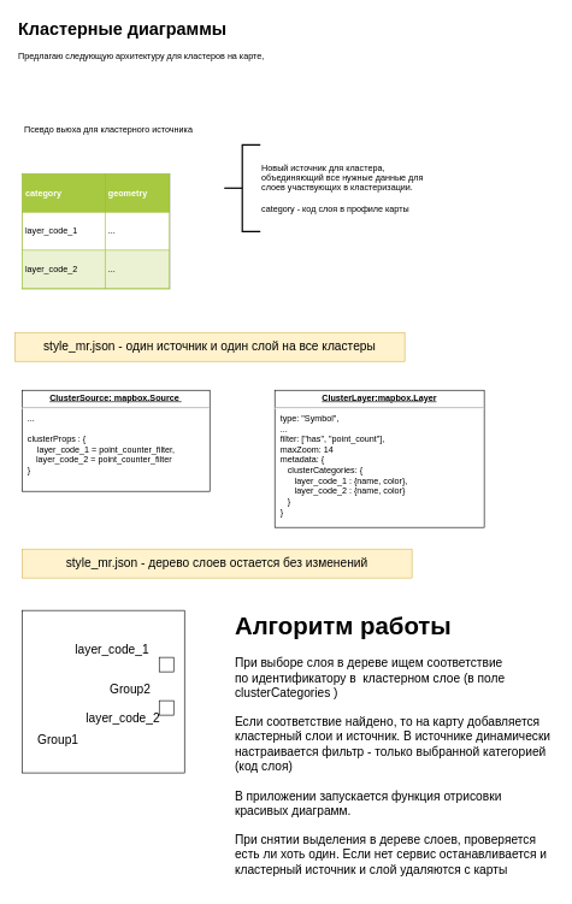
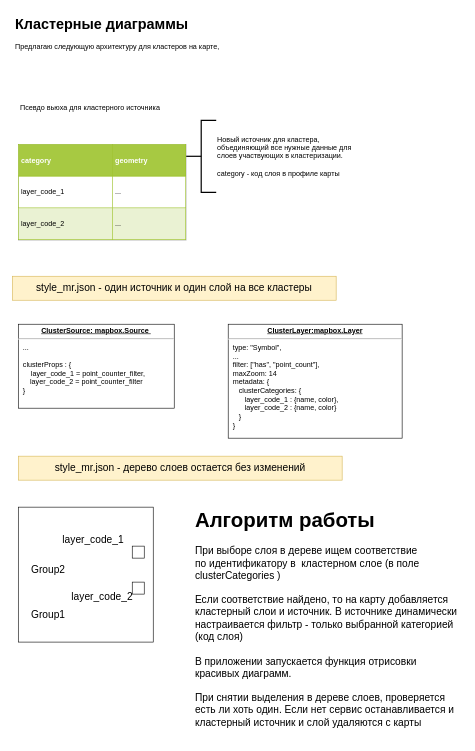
  <mxCell id="0" />
  <mxCell id="1" parent="0" />
- <mxCell id="2" value="&lt;table border=&quot;1&quot; width=&quot;100%&quot; cellpadding=&quot;4&quot; style=&quot;width: 100% ; height: 100% ; border-collapse: collapse&quot;&gt;&lt;tbody&gt;&lt;tr style=&quot;background-color: #a7c942 ; color: #ffffff ; border: 1px solid #98bf21&quot;&gt;&lt;th align=&quot;left&quot;&gt;category&lt;/th&gt;&lt;th align=&quot;left&quot;&gt;geometry&lt;/th&gt;&lt;/tr&gt;&lt;tr style=&quot;border: 1px solid #98bf21&quot;&gt;&lt;td&gt;layer_code_1&lt;/td&gt;&lt;td&gt;...&lt;/td&gt;&lt;/tr&gt;&lt;tr style=&quot;background-color: #eaf2d3 ; border: 1px solid #98bf21&quot;&gt;&lt;td&gt;layer_code_2&lt;/td&gt;&lt;td&gt;...&lt;/td&gt;&lt;/tr&gt;&lt;/tbody&gt;&lt;/table&gt;" style="text;html=1;strokeColor=#c0c0c0;fillColor=#ffffff;overflow=fill;rounded=0;" vertex="1" parent="1"><mxGeometry x="30" y="240" width="205" height="160" as="geometry" /></mxCell>
+ <mxCell id="2" value="&lt;table border=&quot;1&quot; width=&quot;100%&quot; cellpadding=&quot;4&quot; style=&quot;width: 100% ; height: 100% ; border-collapse: collapse&quot;&gt;&lt;tbody&gt;&lt;tr style=&quot;background-color: #a7c942 ; color: #ffffff ; border: 1px solid #98bf21&quot;&gt;&lt;th align=&quot;left&quot;&gt;category&lt;/th&gt;&lt;th align=&quot;left&quot;&gt;geometry&lt;/th&gt;&lt;/tr&gt;&lt;tr style=&quot;border: 1px solid #98bf21&quot;&gt;&lt;td&gt;layer_code_1&lt;/td&gt;&lt;td&gt;...&lt;/td&gt;&lt;/tr&gt;&lt;tr style=&quot;background-color: #eaf2d3 ; border: 1px solid #98bf21&quot;&gt;&lt;td&gt;layer_code_2&lt;/td&gt;&lt;td&gt;...&lt;/td&gt;&lt;/tr&gt;&lt;/tbody&gt;&lt;/table&gt;" style="text;html=1;strokeColor=#c0c0c0;fillColor=#ffffff;overflow=fill;rounded=0;" vertex="1" parent="1"><mxGeometry x="30" y="240" width="280" height="160" as="geometry" /></mxCell>
  <mxCell id="3" value="Новый источник для кластера,&lt;br&gt;объединяющий все нужные данные для&amp;nbsp;&lt;br&gt;слоев участвующих в кластеризации.&lt;br&gt;&lt;br&gt;category - код слоя в профиле карты" style="strokeWidth=2;html=1;shape=mxgraph.flowchart.annotation_2;align=left;labelPosition=right;pointerEvents=1;" vertex="1" parent="1"><mxGeometry x="310" y="200" width="50" height="120" as="geometry" /></mxCell>
  <mxCell id="4" value="&lt;h1&gt;Кластерные диаграммы&lt;/h1&gt;&lt;div&gt;Предлагаю следующую архитектуру для кластеров на карте,&lt;/div&gt;" style="text;html=1;strokeColor=none;fillColor=none;spacing=5;spacingTop=-20;whiteSpace=wrap;overflow=hidden;rounded=0;" vertex="1" parent="1"><mxGeometry x="20" y="20" width="350" height="120" as="geometry" /></mxCell>
  <mxCell id="5" value="Псевдо вьюха для кластерного источника" style="text;html=1;strokeColor=none;fillColor=none;align=center;verticalAlign=middle;whiteSpace=wrap;rounded=0;" vertex="1" parent="1"><mxGeometry x="30" y="165" width="240" height="30" as="geometry" /></mxCell>
  <mxCell id="6" value="&lt;p style=&quot;margin: 0px ; margin-top: 4px ; text-align: center ; text-decoration: underline&quot;&gt;&lt;b&gt;ClusterSource: mapbox.Source&amp;nbsp;&lt;/b&gt;&lt;/p&gt;&lt;hr&gt;&lt;p style=&quot;margin: 0px ; margin-left: 8px&quot;&gt;...&lt;/p&gt;&lt;p style=&quot;margin: 0px ; margin-left: 8px&quot;&gt;&lt;br&gt;&lt;/p&gt;&lt;p style=&quot;margin: 0px ; margin-left: 8px&quot;&gt;clusterProps : {&lt;/p&gt;&lt;p style=&quot;margin: 0px ; margin-left: 8px&quot;&gt;&amp;nbsp; &amp;nbsp; layer_code_1 = point_counter_filter,&lt;br&gt;&lt;/p&gt;&amp;nbsp; &amp;nbsp; &amp;nbsp; layer_code_2 = point_counter_filter&lt;p style=&quot;margin: 0px ; margin-left: 8px&quot;&gt;}&lt;br&gt;&lt;/p&gt;" style="verticalAlign=top;align=left;overflow=fill;fontSize=12;fontFamily=Helvetica;html=1;" vertex="1" parent="1"><mxGeometry x="30" y="540" width="260" height="140" as="geometry" /></mxCell>
  <mxCell id="7" value="&lt;p style=&quot;margin: 0px ; margin-top: 4px ; text-align: center ; text-decoration: underline&quot;&gt;&lt;b&gt;ClusterLayer:mapbox.Layer&lt;/b&gt;&lt;/p&gt;&lt;hr&gt;&lt;p style=&quot;margin: 0px ; margin-left: 8px&quot;&gt;type: &quot;Symbol&quot;,&lt;/p&gt;&lt;p style=&quot;margin: 0px ; margin-left: 8px&quot;&gt;...&lt;/p&gt;&lt;p style=&quot;margin: 0px ; margin-left: 8px&quot;&gt;&lt;span style=&quot;white-space: pre-wrap&quot;&gt;filter: [&lt;/span&gt;&lt;span style=&quot;white-space: pre-wrap&quot;&gt;&quot;has&quot;, &quot;point_count&quot;],&lt;/span&gt;&lt;/p&gt;&lt;p style=&quot;margin: 0px ; margin-left: 8px&quot;&gt;&lt;span style=&quot;white-space: pre-wrap&quot;&gt;maxZoom: 14&lt;/span&gt;&lt;/p&gt;&lt;p style=&quot;margin: 0px ; margin-left: 8px&quot;&gt;metadata: {&lt;/p&gt;&lt;p style=&quot;margin: 0px ; margin-left: 8px&quot;&gt;&amp;nbsp; &amp;nbsp;clusterCategories: {&lt;/p&gt;&lt;p style=&quot;margin: 0px ; margin-left: 8px&quot;&gt;&amp;nbsp; &amp;nbsp; &amp;nbsp; layer_code_1 : {name, color},&lt;/p&gt;&lt;p style=&quot;margin: 0px ; margin-left: 8px&quot;&gt;&amp;nbsp; &amp;nbsp; &amp;nbsp; layer_code_2 : {name, color}&lt;br&gt;&lt;/p&gt;&lt;p style=&quot;margin: 0px ; margin-left: 8px&quot;&gt;&amp;nbsp; &amp;nbsp;}&lt;/p&gt;&lt;p style=&quot;margin: 0px ; margin-left: 8px&quot;&gt;}&lt;/p&gt;" style="verticalAlign=top;align=left;overflow=fill;fontSize=12;fontFamily=Helvetica;html=1;" vertex="1" parent="1"><mxGeometry x="380" y="540" width="290" height="190" as="geometry" /></mxCell>
  <mxCell id="8" value="style_mr.json - один источник и один слой на все кластеры" style="text;html=1;strokeColor=#d6b656;fillColor=#fff2cc;align=center;verticalAlign=middle;whiteSpace=wrap;rounded=0;fontSize=17;" vertex="1" parent="1"><mxGeometry x="20" y="460" width="540" height="40" as="geometry" /></mxCell>
  <mxCell id="9" value="" style="whiteSpace=wrap;html=1;aspect=fixed;fontSize=17;" vertex="1" parent="1"><mxGeometry x="30" y="845" width="225" height="225" as="geometry" /></mxCell>
  <mxCell id="10" value="Group1" style="text;html=1;strokeColor=none;fillColor=none;align=center;verticalAlign=middle;whiteSpace=wrap;rounded=0;fontSize=17;" vertex="1" parent="1"><mxGeometry x="60" y="1015" width="40" height="20" as="geometry" /></mxCell>
- <mxCell id="11" value="Group2" style="text;html=1;strokeColor=none;fillColor=none;align=center;verticalAlign=middle;whiteSpace=wrap;rounded=0;fontSize=17;" vertex="1" parent="1"><mxGeometry x="160" y="945" width="40" height="20" as="geometry" /></mxCell>
+ <mxCell id="11" value="Group2" style="text;html=1;strokeColor=none;fillColor=none;align=center;verticalAlign=middle;whiteSpace=wrap;rounded=0;fontSize=17;" vertex="1" parent="1"><mxGeometry x="60" y="940" width="40" height="20" as="geometry" /></mxCell>
  <mxCell id="12" value="style_mr.json - дерево слоев остается без изменений" style="text;html=1;strokeColor=#d6b656;fillColor=#fff2cc;align=center;verticalAlign=middle;whiteSpace=wrap;rounded=0;fontSize=17;" vertex="1" parent="1"><mxGeometry x="30" y="760" width="540" height="40" as="geometry" /></mxCell>
  <mxCell id="13" value="" style="whiteSpace=wrap;html=1;aspect=fixed;fontSize=17;" vertex="1" parent="1"><mxGeometry x="220" y="910" width="20" height="20" as="geometry" /></mxCell>
  <mxCell id="14" value="layer_code_1" style="text;html=1;strokeColor=none;fillColor=none;align=center;verticalAlign=middle;whiteSpace=wrap;rounded=0;fontSize=17;" vertex="1" parent="1"><mxGeometry x="135" y="890" width="40" height="20" as="geometry" /></mxCell>
  <mxCell id="15" value="layer_code_2" style="text;html=1;strokeColor=none;fillColor=none;align=center;verticalAlign=middle;whiteSpace=wrap;rounded=0;fontSize=17;" vertex="1" parent="1"><mxGeometry x="150" y="985" width="40" height="20" as="geometry" /></mxCell>
  <mxCell id="16" value="" style="whiteSpace=wrap;html=1;aspect=fixed;fontSize=17;" vertex="1" parent="1"><mxGeometry x="220" y="970" width="20" height="20" as="geometry" /></mxCell>
  <mxCell id="17" value="&lt;h1&gt;Алгоритм работы&lt;/h1&gt;&lt;div&gt;&lt;span&gt;При выборе слоя в дереве ищем соответствие&amp;nbsp;&lt;/span&gt;&lt;/div&gt;по идентификатору&amp;nbsp;&lt;span&gt;в&amp;nbsp; кластерном слое (в поле&amp;nbsp;&lt;/span&gt;&lt;br&gt;clusterCategories )&lt;br&gt;&lt;div&gt;&lt;span&gt;&lt;br&gt;&lt;/span&gt;&lt;/div&gt;&lt;div&gt;&lt;span&gt;Если соответствие найдено, то на карту добавляется&amp;nbsp;&lt;/span&gt;&lt;/div&gt;&lt;div&gt;&lt;span&gt;кластерный слои и источник. В источнике динамически настраивается фильтр - только выбранной категорией (код слоя)&lt;/span&gt;&lt;/div&gt;&lt;div&gt;&lt;span&gt;&lt;br&gt;&lt;/span&gt;&lt;/div&gt;&lt;div&gt;В приложении запускается функция отрисовки красивых диаграмм.&amp;nbsp;&lt;/div&gt;&lt;div&gt;&lt;br&gt;&lt;/div&gt;&lt;div&gt;При снятии выделения в дереве слоев, проверяется есть ли хоть один. Если нет сервис останавливается и кластерный источник и слой удаляются с карты&lt;/div&gt;&lt;div&gt;&lt;br&gt;&lt;/div&gt;" style="text;html=1;strokeColor=none;fillColor=none;spacing=5;spacingTop=-20;whiteSpace=wrap;overflow=hidden;rounded=0;fontSize=17;" vertex="1" parent="1"><mxGeometry x="320" y="832.5" width="450" height="397.5" as="geometry" /></mxCell>
